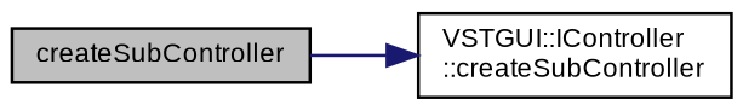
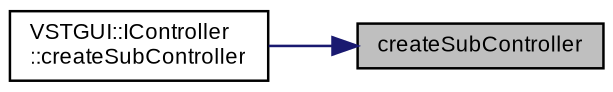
  digraph {
    rankdir=LR
    node [color=black fontname=Arial fontsize=9 shape=record]
    n1 [fillcolor=grey75 fontcolor=black height=0.2 label=createSubController style=filled width=0.4]
    n2 [height=0.2 label="VSTGUI::IController\l::createSubController" width=0.4]
-   n1 -> n2 [color=midnightblue fontname=Arial fontsize=9 labelfontname=Arial labelfontsize=9 style=solid]
+   n2 -> n1 [color=midnightblue fontname=Arial fontsize=9 labelfontname=Arial labelfontsize=9 style=solid]
  }
